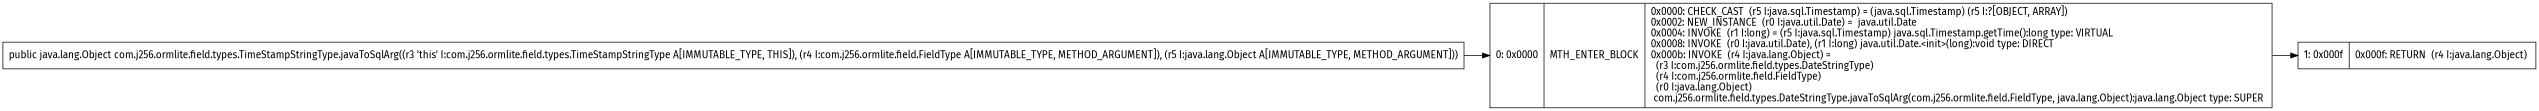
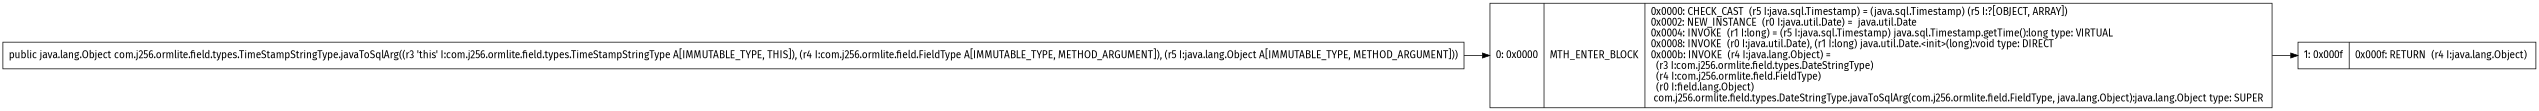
  digraph {
    rankdir=LR
    fontname="Fira Sans"
    node [shape=record fontname="Fira Sans"]
    edge [fontname="Fira Sans"]
-   n1 [label="{0\:\ 0x0000|MTH_ENTER_BLOCK\l|0x0000: CHECK_CAST  (r5 I:java.sql.Timestamp) = (java.sql.Timestamp) (r5 I:?[OBJECT, ARRAY]) \l0x0002: NEW_INSTANCE  (r0 I:java.util.Date) =  java.util.Date \l0x0004: INVOKE  (r1 I:long) = (r5 I:java.sql.Timestamp) java.sql.Timestamp.getTime():long type: VIRTUAL \l0x0008: INVOKE  (r0 I:java.util.Date), (r1 I:long) java.util.Date.\<init\>(long):void type: DIRECT \l0x000b: INVOKE  (r4 I:java.lang.Object) = \l  (r3 I:com.j256.ormlite.field.types.DateStringType)\l  (r4 I:com.j256.ormlite.field.FieldType)\l  (r0 I:java.lang.Object)\l com.j256.ormlite.field.types.DateStringType.javaToSqlArg(com.j256.ormlite.field.FieldType, java.lang.Object):java.lang.Object type: SUPER \l}"]
+   n1 [label="{0\:\ 0x0000|MTH_ENTER_BLOCK\l|0x0000: CHECK_CAST  (r5 I:java.sql.Timestamp) = (java.sql.Timestamp) (r5 I:?[OBJECT, ARRAY]) \l0x0002: NEW_INSTANCE  (r0 I:java.util.Date) =  java.util.Date \l0x0004: INVOKE  (r1 I:long) = (r5 I:java.sql.Timestamp) java.sql.Timestamp.getTime():long type: VIRTUAL \l0x0008: INVOKE  (r0 I:java.util.Date), (r1 I:long) java.util.Date.\<init\>(long):void type: DIRECT \l0x000b: INVOKE  (r4 I:java.lang.Object) = \l  (r3 I:com.j256.ormlite.field.types.DateStringType)\l  (r4 I:com.j256.ormlite.field.FieldType)\l  (r0 I:field.lang.Object)\l com.j256.ormlite.field.types.DateStringType.javaToSqlArg(com.j256.ormlite.field.FieldType, java.lang.Object):java.lang.Object type: SUPER \l}"]
    n2 [label="{1\:\ 0x000f|0x000f: RETURN  (r4 I:java.lang.Object) \l}"]
    n3 [label="{public java.lang.Object com.j256.ormlite.field.types.TimeStampStringType.javaToSqlArg((r3 'this' I:com.j256.ormlite.field.types.TimeStampStringType A[IMMUTABLE_TYPE, THIS]), (r4 I:com.j256.ormlite.field.FieldType A[IMMUTABLE_TYPE, METHOD_ARGUMENT]), (r5 I:java.lang.Object A[IMMUTABLE_TYPE, METHOD_ARGUMENT])) }"]
    n1 -> n2
    n3 -> n1
  }
